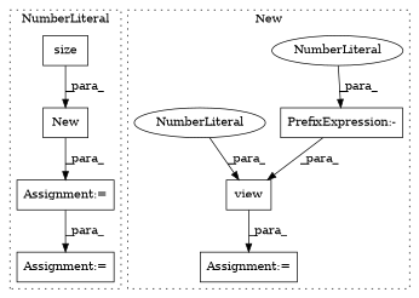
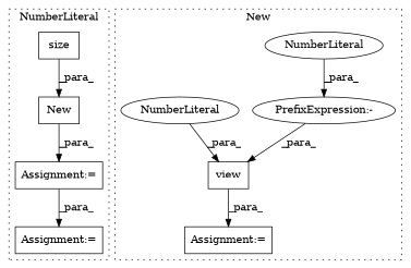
  digraph {
    node [a=32 l=1 shape=box]
    n1 [l="4,1" label=New s="2887,2904"]
    n2 [a=7 label="Assignment:=" s=2880]
    n3 [a=7 label="Assignment:=" s=2927]
    n4 [l="5,1" label=size s="2897,2903"]
    n5 [l="5,1" label=view s="2666,2675"]
-   n6 [a=38 label="PrefixExpression:-" s=2671]
+   n6 [a=38 label="PrefixExpression:-" s=2671 shape=ellipse]
    n7 [a=34 label=NumberLiteral s=2672 shape=ellipse]
    n8 [a=7 label="Assignment:=" s=2659]
    n9 [a=34 label=NumberLiteral s=2674 shape=ellipse]
    subgraph cluster_1 {
      label=NumberLiteral
      style=dotted
      n1
      n2
      n3
      n4
    }
    subgraph cluster_2 {
      label=New
      style=dotted
      n5
      n6
      n7
      n8
      n9
    }
    n1 -> n2 [label=_para_]
    n2 -> n3 [label=_para_]
    n4 -> n1 [label=_para_]
    n5 -> n8 [label=_para_]
    n6 -> n5 [label=_para_]
    n7 -> n6 [label=_para_]
    n9 -> n5 [label=_para_]
  }
